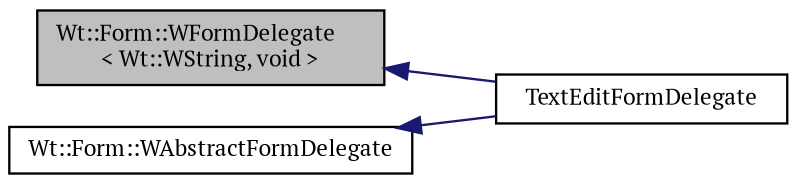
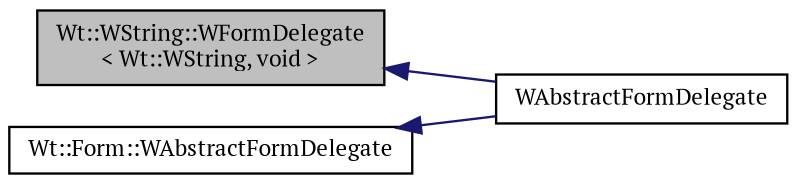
  digraph {
    fontname="PT Serif"
    rankdir=LR
    node [color=black fillcolor=white fontname="PT Serif" fontsize=10 shape=record style=filled]
    edge [color=midnightblue dir=back fontname="PT Serif" fontsize=10 labelfontname=Helvetica labelfontsize=10 style=solid]
-   n1 [fillcolor=grey75 fontcolor=black height=0.2 label="Wt::Form::WFormDelegate\l\< Wt::WString, void \>" width=0.4]
-   n2 [height=0.2 label=TextEditFormDelegate width=0.4]
+   n1 [fillcolor=grey75 fontcolor=black height=0.2 label="Wt::WString::WFormDelegate\l\< Wt::WString, void \>" width=0.4]
+   n2 [height=0.2 label=WAbstractFormDelegate width=0.4]
    n3 [height=0.2 label="Wt::Form::WAbstractFormDelegate" width=0.4]
    n1 -> n2
    n3 -> n2
  }
